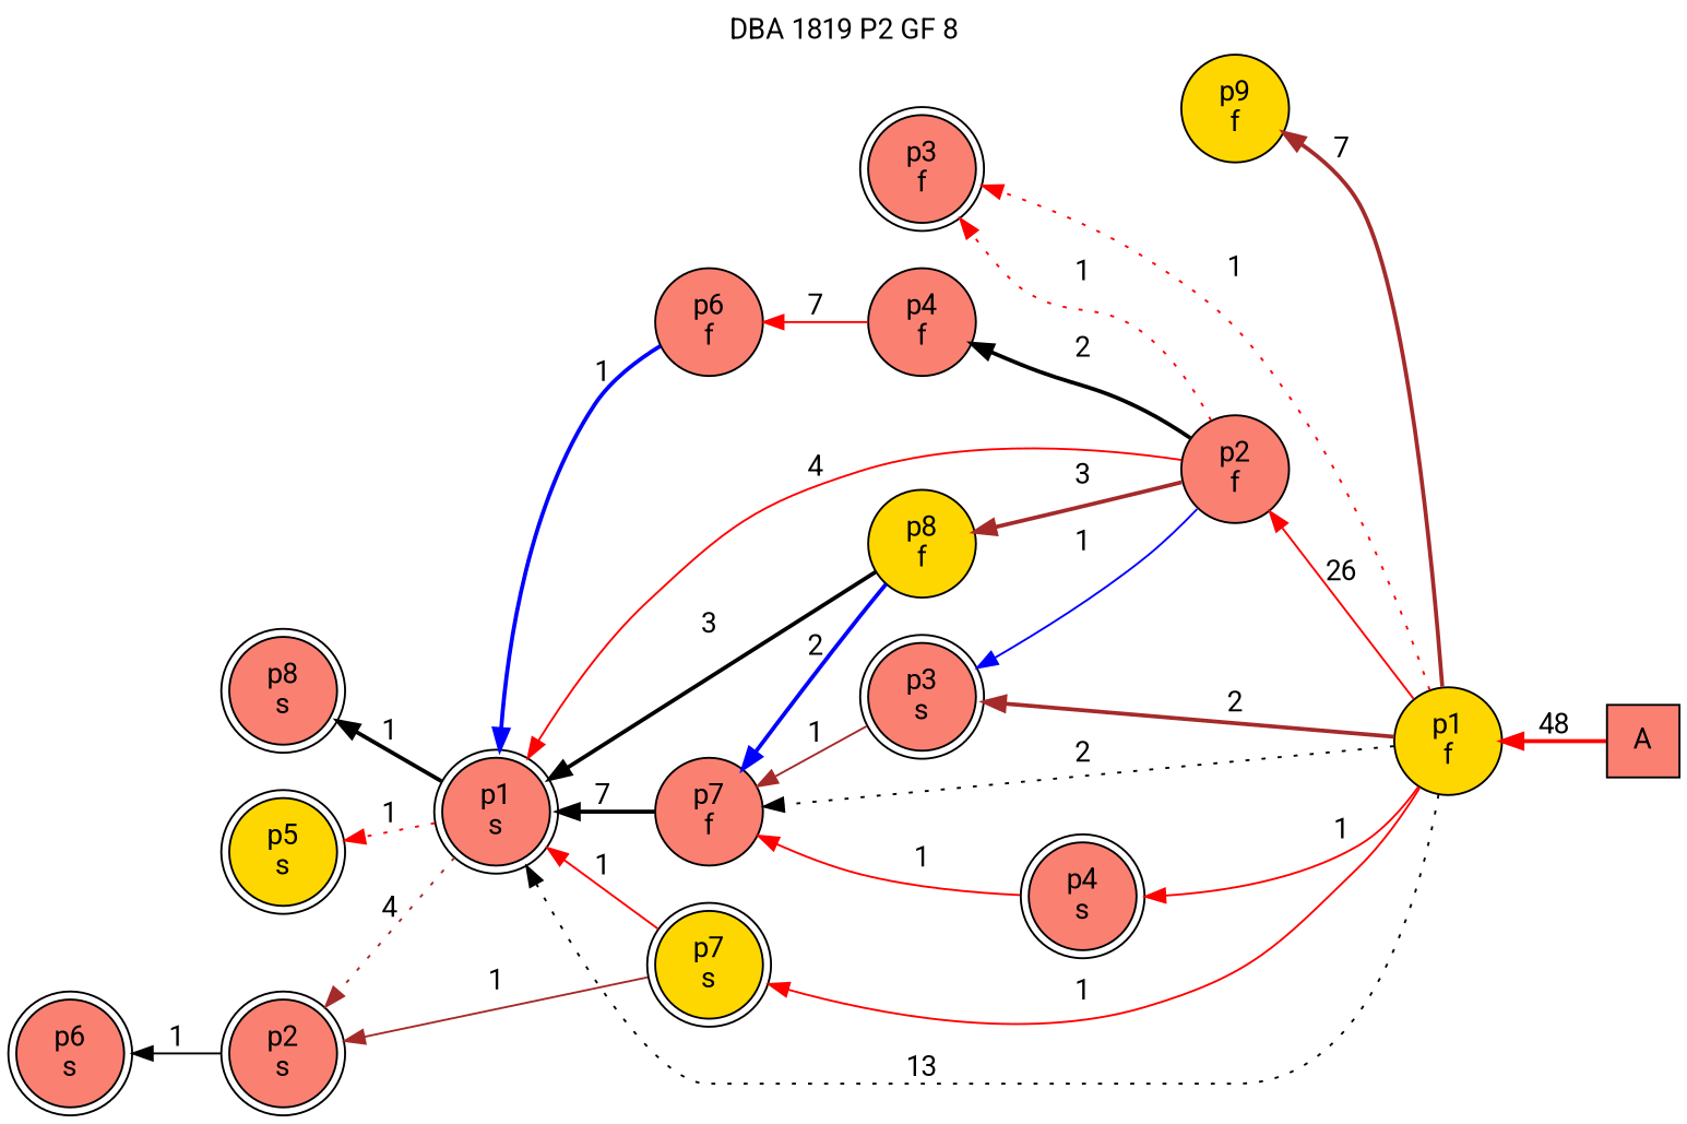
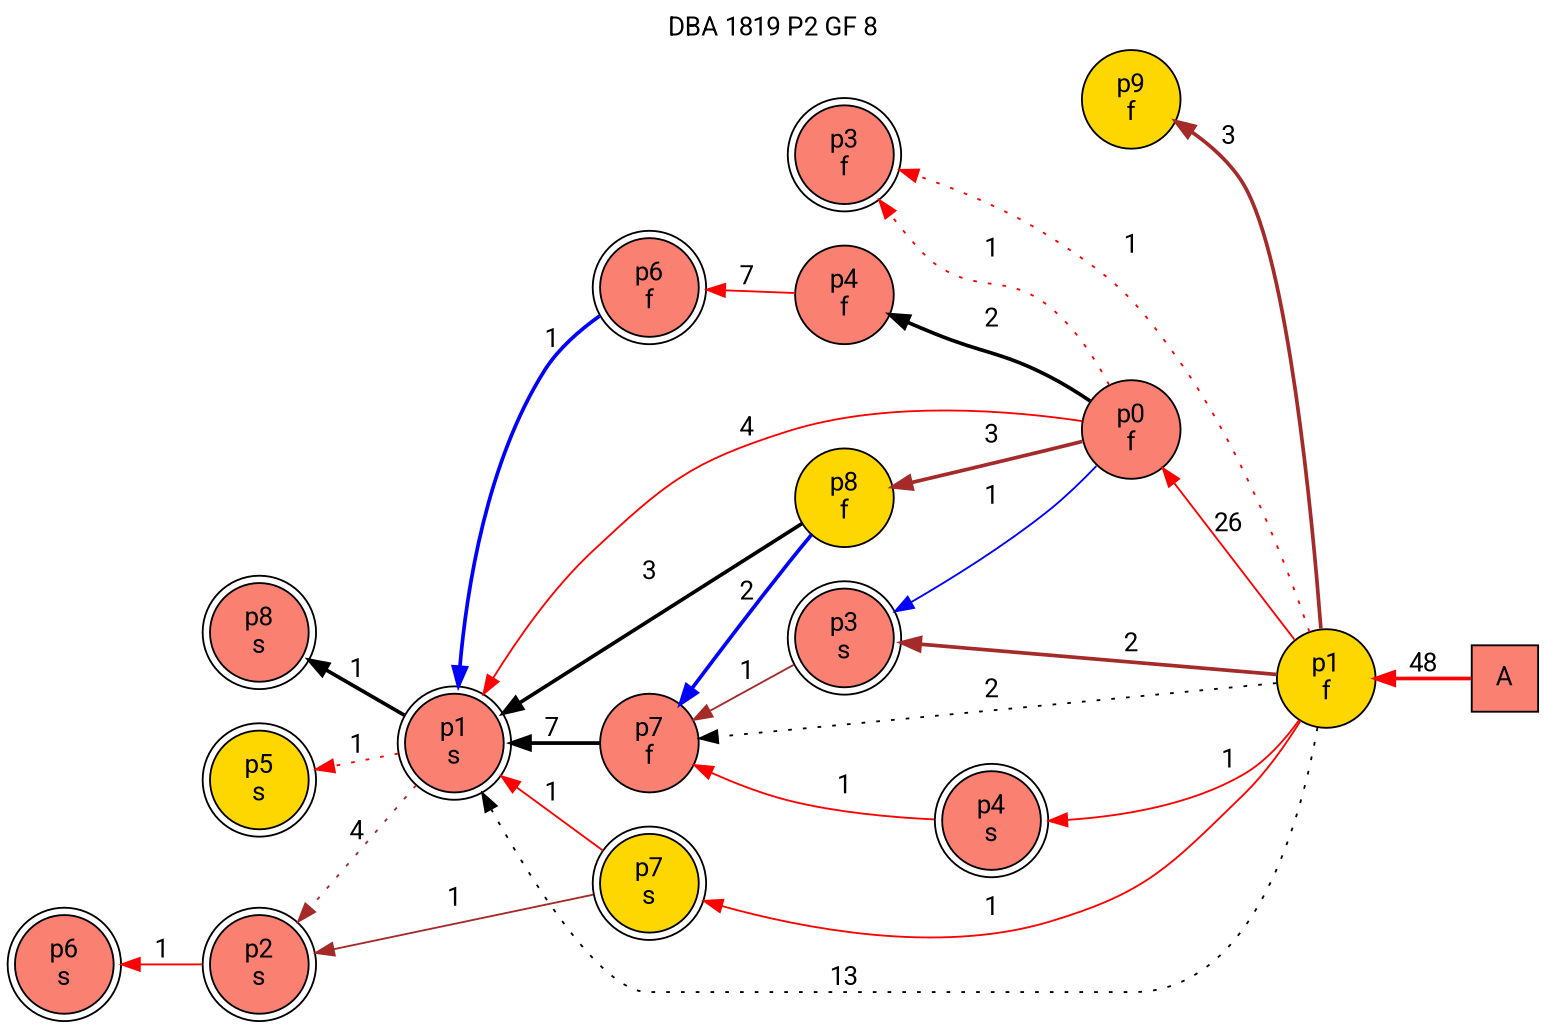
  digraph {
    fontname=Roboto
    label=" DBA 1819 P2 GF 8 "
    labelloc=tl
    rankdir=RL
    node [fillcolor=salmon fontname=Roboto shape=doublecircle style=filled]
    edge [color=red fontname=Roboto style=solid]
    n1 [label=A shape=square]
    n2 [fillcolor=gold label="p1\nf" shape=circle]
    n3 [fillcolor=gold label="p9\nf" shape=circle]
-   n4 [label="p2\nf" shape=circle]
+   n4 [label="p0\nf" shape=circle]
    n5 [label="p3\nf"]
    n6 [label="p7\nf" shape=circle]
    n7 [label="p1\ns"]
    n8 [label="p4\ns"]
    n9 [fillcolor=gold label="p7\ns"]
    n10 [label="p3\ns"]
    n11 [fillcolor=gold label="p8\nf" shape=circle]
    n12 [label="p4\nf" shape=circle]
    n13 [fillcolor=gold label="p5\ns"]
    n14 [label="p2\ns"]
    n15 [label="p8\ns"]
-   n16 [label="p6\nf" shape=circle]
+   n16 [label="p6\nf"]
    n17 [label="p6\ns"]
    n1 -> n2 [label=48 style=bold]
-   n2 -> n3 [color=brown label=7 style=bold]
+   n2 -> n3 [color=brown label=3 style=bold]
    n2 -> n4 [label=26]
    n2 -> n5 [label=1 style=dotted]
    n2 -> n6 [color=black label=2 style=dotted]
    n2 -> n7 [color=black label=13 style=dotted]
    n2 -> n8 [label=1]
    n2 -> n9 [label=1]
    n2 -> n10 [color=brown label=2 style=bold]
    n4 -> n5 [label=1 style=dotted]
    n4 -> n7 [label=4]
    n4 -> n10 [color=blue label=1]
    n4 -> n11 [color=brown label=3 style=bold]
    n4 -> n12 [color=black label=2 style=bold]
    n6 -> n7 [color=black label=7 style=bold]
    n7 -> n13 [label=1 style=dotted]
    n7 -> n14 [color=brown label=4 style=dotted]
    n7 -> n15 [color=black label=1 style=bold]
    n8 -> n6 [label=1]
    n9 -> n7 [label=1]
    n9 -> n14 [color=brown label=1]
    n10 -> n6 [color=brown label=1]
    n11 -> n6 [color=blue label=2 style=bold]
    n11 -> n7 [color=black label=3 style=bold]
    n12 -> n16 [label=7]
-   n14 -> n17 [color=black label=1]
+   n14 -> n17 [label=1]
    n16 -> n7 [color=blue label=1 style=bold]
  }
